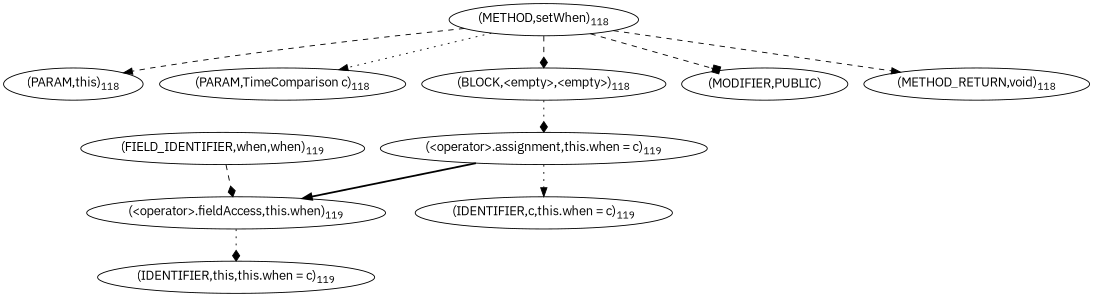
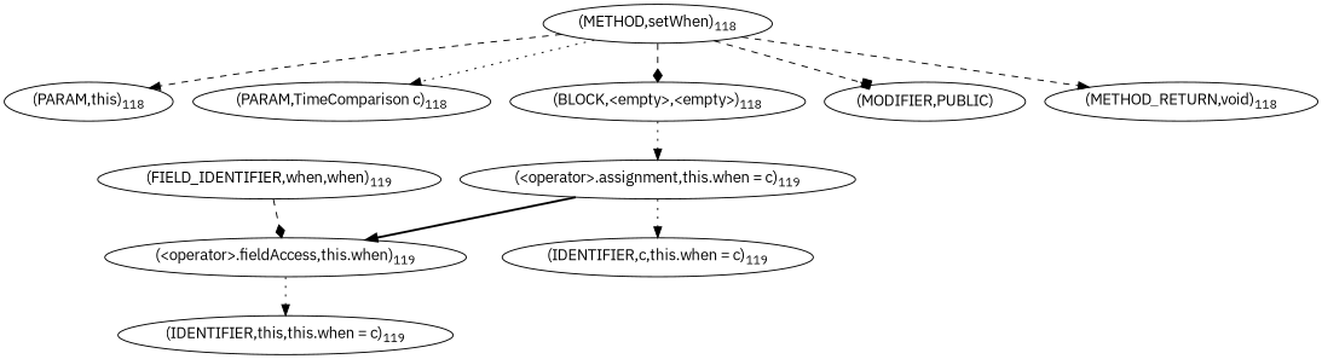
  digraph {
    fontname="IBM Plex Sans"
    node [fontname="IBM Plex Sans"]
    edge [arrowhead=normal fontname="IBM Plex Sans" style=dashed]
    n1 [label=<(METHOD,setWhen)<SUB>118</SUB>>]
    n2 [label=<(PARAM,this)<SUB>118</SUB>>]
    n3 [label=<(PARAM,TimeComparison c)<SUB>118</SUB>>]
    n4 [label=<(BLOCK,&lt;empty&gt;,&lt;empty&gt;)<SUB>118</SUB>>]
    n5 [label=<(MODIFIER,PUBLIC)>]
    n6 [label=<(METHOD_RETURN,void)<SUB>118</SUB>>]
    n7 [label=<(&lt;operator&gt;.assignment,this.when = c)<SUB>119</SUB>>]
    n8 [label=<(&lt;operator&gt;.fieldAccess,this.when)<SUB>119</SUB>>]
    n9 [label=<(IDENTIFIER,c,this.when = c)<SUB>119</SUB>>]
    n10 [label=<(IDENTIFIER,this,this.when = c)<SUB>119</SUB>>]
    n11 [label=<(FIELD_IDENTIFIER,when,when)<SUB>119</SUB>>]
    n1 -> n2
    n1 -> n3 [style=dotted]
    n1 -> n4 [arrowhead=diamond]
    n1 -> n5 [arrowhead=box]
    n1 -> n6
-   n4 -> n7 [arrowhead=diamond style=dotted]
+   n4 -> n7 [style=dotted]
    n7 -> n8 [style=bold]
    n7 -> n9 [style=dotted]
-   n8 -> n10 [arrowhead=diamond style=dotted]
+   n8 -> n10 [style=dotted]
    n11 -> n8 [arrowhead=diamond]
  }
